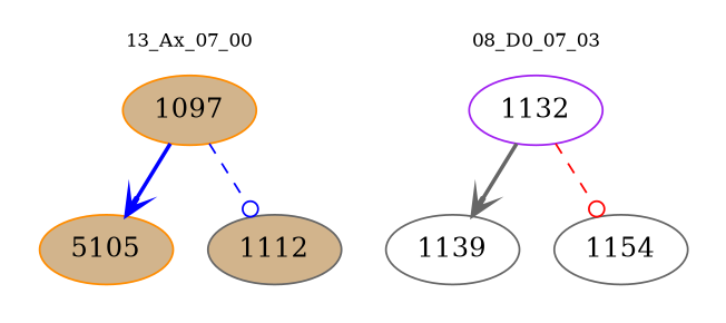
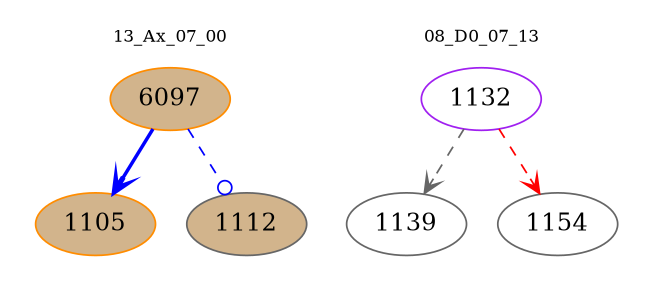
  digraph {
    node [color=gray40 fillcolor=tan style=filled]
    edge [arrowhead=vee color=blue style=bold]
-   n1 [color=darkorange label=1097]
-   n2 [color=darkorange label=5105]
+   n1 [color=darkorange label=6097]
+   n2 [color=darkorange label=1105]
    n3 [label=1112]
    n4 [color=purple fillcolor=white label=1132]
    n5 [fillcolor=white label=1139]
    n6 [fillcolor=white label=1154]
    subgraph cluster_1 {
      color=white
      fontsize=10
      label="13_Ax_07_00"
      n1
      n2
      n3
    }
    subgraph cluster_2 {
      color=white
      fontsize=10
-     label="08_D0_07_03"
+     label="08_D0_07_13"
      n4
      n5
      n6
    }
    n1 -> n2
    n1 -> n3 [arrowhead=odot style=dashed]
-   n4 -> n5 [color=gray40]
-   n4 -> n6 [arrowhead=odot color=red style=dashed]
+   n4 -> n5 [color=gray40 style=dashed]
+   n4 -> n6 [color=red style=dashed]
  }
